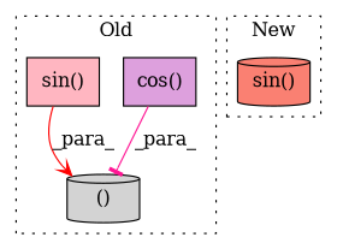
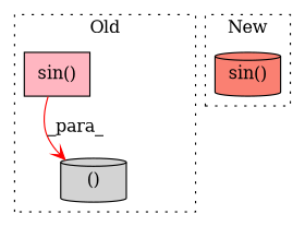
  digraph {
    node [a=75 l=26 shape=box style=filled]
-   n1 [label="cos()" s=2768 fillcolor=plum]
    n2 [a=54 l=28 label="()" s=2766 shape=cylinder fillcolor=lightgrey]
    n3 [label="sin()" s=2740 fillcolor=lightpink]
    n4 [l=11 label="sin()" s=2908 shape=cylinder fillcolor=salmon]
    subgraph cluster_1 {
      label=Old
      style=dotted
-     n1
      n2
      n3
    }
    subgraph cluster_2 {
      label=New
      style=dotted
      n4
    }
-   n1 -> n2 [label=_para_ color=deeppink arrowhead=tee]
    n3 -> n2 [label=_para_ color=red arrowhead=vee]
  }
